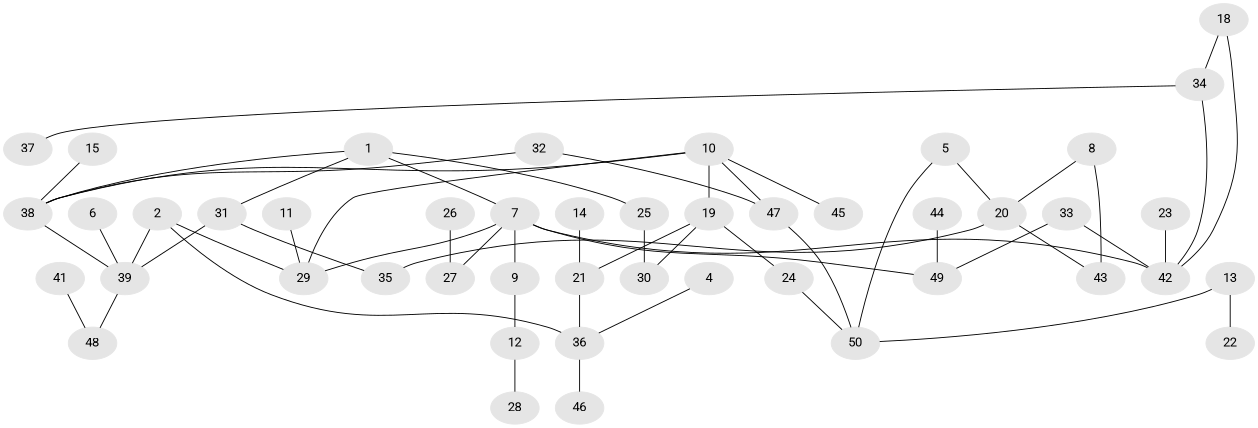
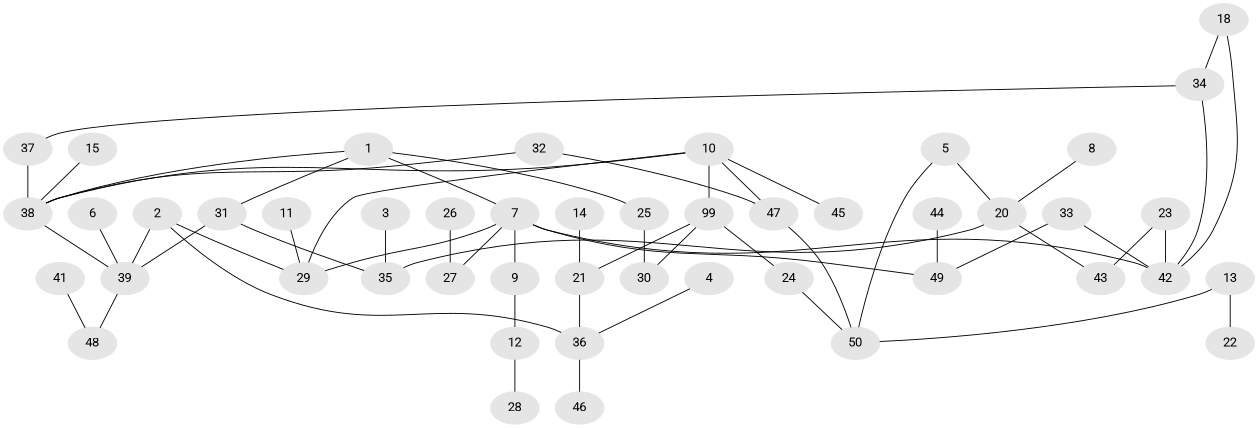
  graph {
    fontname=Roboto
    node [color=gray90 fontname=Roboto style=filled]
    edge [fontname=Roboto weight=1.0]
    1
    7
    25
    31
    38
    29
    9
    27
    42
    49
    30
    39
    35
    2
    36
    46
    48
+   3
    4
    5
    20
    50
    43
    6
    12
    8
    28
    10
-   19
+   19 [label=99]
    45
    47
    21
    24
    11
    13
    22
    14
    15
    18
    34
    37
    23
    26
    32
    33
    41
    44
    1 -- 7
    1 -- 25
    1 -- 31
    1 -- 38
    7 -- 29
    7 -- 9
    7 -- 27
    7 -- 42
    7 -- 49
    25 -- 30
    31 -- 39
    31 -- 35
    38 -- 39
    9 -- 12
    39 -- 48
    2 -- 29
    2 -- 39
    2 -- 36
    36 -- 46 [weight=2.0]
+   3 -- 35
    4 -- 36
    5 -- 20
    5 -- 50
    20 -- 35
    20 -- 43
    6 -- 39
    12 -- 28
    8 -- 20
    10 -- 38
    10 -- 29
    10 -- 19
    10 -- 45
    10 -- 47
    19 -- 30
    19 -- 21
    19 -- 24
    47 -- 50
    21 -- 36
    24 -- 50
    11 -- 29
    13 -- 50
    13 -- 22
    14 -- 21
    15 -- 38
    18 -- 42
    18 -- 34
    34 -- 42
    34 -- 37
+   37 -- 38
    23 -- 42
-   8 -- 43
+   23 -- 43
    26 -- 27
    32 -- 38
    32 -- 47
    33 -- 42
    33 -- 49
    41 -- 48
    44 -- 49
  }
